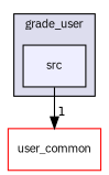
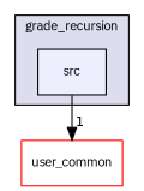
  digraph {
    compound=true
    fontname="IBM Plex Sans"
    node [fontname="IBM Plex Sans" fontsize=10 shape=box style=filled]
    n1 [fillcolor="#eeeeff" label=src pencolor=black]
    n2 [color=red fillcolor=white label=user_common]
    subgraph cluster_1 {
      bgcolor="#ddddee"
      fontsize=10
-     label=grade_user
+     label=grade_recursion
      pencolor=black
      n1
    }
    n1 -> n2 [headlabel=1 labeldistance=1.5 labelfontname=Helvetica labelfontsize=10 fontname="IBM Plex Sans"]
  }
